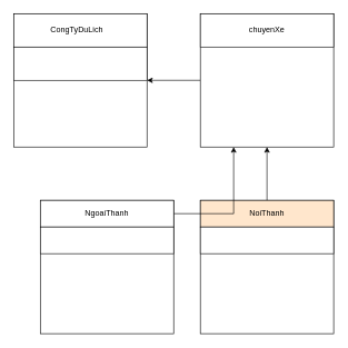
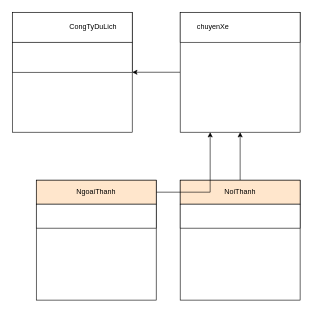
  <mxCell id="0" />
  <mxCell id="1" parent="0" />
  <mxCell id="2" value="" style="whiteSpace=wrap;html=1;aspect=fixed;" parent="1" vertex="1"><mxGeometry x="20" y="20" width="200" height="200" as="geometry" /></mxCell>
  <mxCell id="3" value="" style="rounded=0;whiteSpace=wrap;html=1;" parent="1" vertex="1"><mxGeometry x="20" y="20" width="200" height="50" as="geometry" /></mxCell>
- <mxCell id="4" value="CongTyDuLich" style="text;html=1;strokeColor=none;fillColor=none;align=center;verticalAlign=middle;whiteSpace=wrap;rounded=0;" parent="1" vertex="1"><mxGeometry x="70" y="30" width="90" height="30" as="geometry" /></mxCell>
+ <mxCell id="4" value="CongTyDuLich" style="text;html=1;strokeColor=none;fillColor=none;align=center;verticalAlign=middle;whiteSpace=wrap;rounded=0;" parent="1" vertex="1"><mxGeometry x="110" y="30" width="90" height="30" as="geometry" /></mxCell>
  <mxCell id="5" value="" style="rounded=0;whiteSpace=wrap;html=1;" parent="1" vertex="1"><mxGeometry x="20" y="70" width="200" height="50" as="geometry" /></mxCell>
  <mxCell id="6" style="edgeStyle=orthogonalEdgeStyle;rounded=0;orthogonalLoop=1;jettySize=auto;html=1;" parent="1" source="7" target="2" edge="1"><mxGeometry relative="1" as="geometry"><mxPoint x="230" y="130" as="targetPoint" /></mxGeometry></mxCell>
  <mxCell id="7" value="" style="whiteSpace=wrap;html=1;aspect=fixed;" parent="1" vertex="1"><mxGeometry x="300" y="20" width="200" height="200" as="geometry" /></mxCell>
  <mxCell id="8" value="" style="rounded=0;whiteSpace=wrap;html=1;" parent="1" vertex="1"><mxGeometry x="300" y="20" width="200" height="50" as="geometry" /></mxCell>
- <mxCell id="9" value="chuyenXe" style="text;html=1;strokeColor=none;fillColor=none;align=center;verticalAlign=middle;whiteSpace=wrap;rounded=0;" parent="1" vertex="1"><mxGeometry x="370" y="30" width="60" height="30" as="geometry" /></mxCell>
+ <mxCell id="9" value="chuyenXe" style="text;html=1;strokeColor=none;fillColor=none;align=center;verticalAlign=middle;whiteSpace=wrap;rounded=0;" parent="1" vertex="1"><mxGeometry x="325" y="30" width="60" height="30" as="geometry" /></mxCell>
  <mxCell id="10" value="" style="whiteSpace=wrap;html=1;aspect=fixed;" parent="1" vertex="1"><mxGeometry x="300" y="300" width="200" height="200" as="geometry" /></mxCell>
  <mxCell id="11" style="edgeStyle=orthogonalEdgeStyle;rounded=0;orthogonalLoop=1;jettySize=auto;html=1;entryX=0.5;entryY=1;entryDx=0;entryDy=0;" parent="1" source="12" target="7" edge="1"><mxGeometry relative="1" as="geometry" /></mxCell>
  <mxCell id="12" value="NoiThanh" style="rounded=0;whiteSpace=wrap;html=1;fillColor=#ffe6cc;" parent="1" vertex="1"><mxGeometry x="300" y="300" width="200" height="40" as="geometry" /></mxCell>
  <mxCell id="13" value="" style="whiteSpace=wrap;html=1;aspect=fixed;" parent="1" vertex="1"><mxGeometry x="60" y="300" width="200" height="200" as="geometry" /></mxCell>
  <mxCell id="14" style="edgeStyle=orthogonalEdgeStyle;rounded=0;orthogonalLoop=1;jettySize=auto;html=1;entryX=0.25;entryY=1;entryDx=0;entryDy=0;" parent="1" source="15" target="7" edge="1"><mxGeometry relative="1" as="geometry" /></mxCell>
- <mxCell id="15" value="NgoaiThanh" style="rounded=0;whiteSpace=wrap;html=1;" parent="1" vertex="1"><mxGeometry x="60" y="300" width="200" height="40" as="geometry" /></mxCell>
+ <mxCell id="15" value="NgoaiThanh" style="rounded=0;whiteSpace=wrap;html=1;fillColor=#ffe6cc;" parent="1" vertex="1"><mxGeometry x="60" y="300" width="200" height="40" as="geometry" /></mxCell>
  <mxCell id="16" value="" style="rounded=0;whiteSpace=wrap;html=1;" parent="1" vertex="1"><mxGeometry x="60" y="340" width="200" height="40" as="geometry" /></mxCell>
  <mxCell id="17" value="" style="rounded=0;whiteSpace=wrap;html=1;" parent="1" vertex="1"><mxGeometry x="300" y="340" width="200" height="40" as="geometry" /></mxCell>
